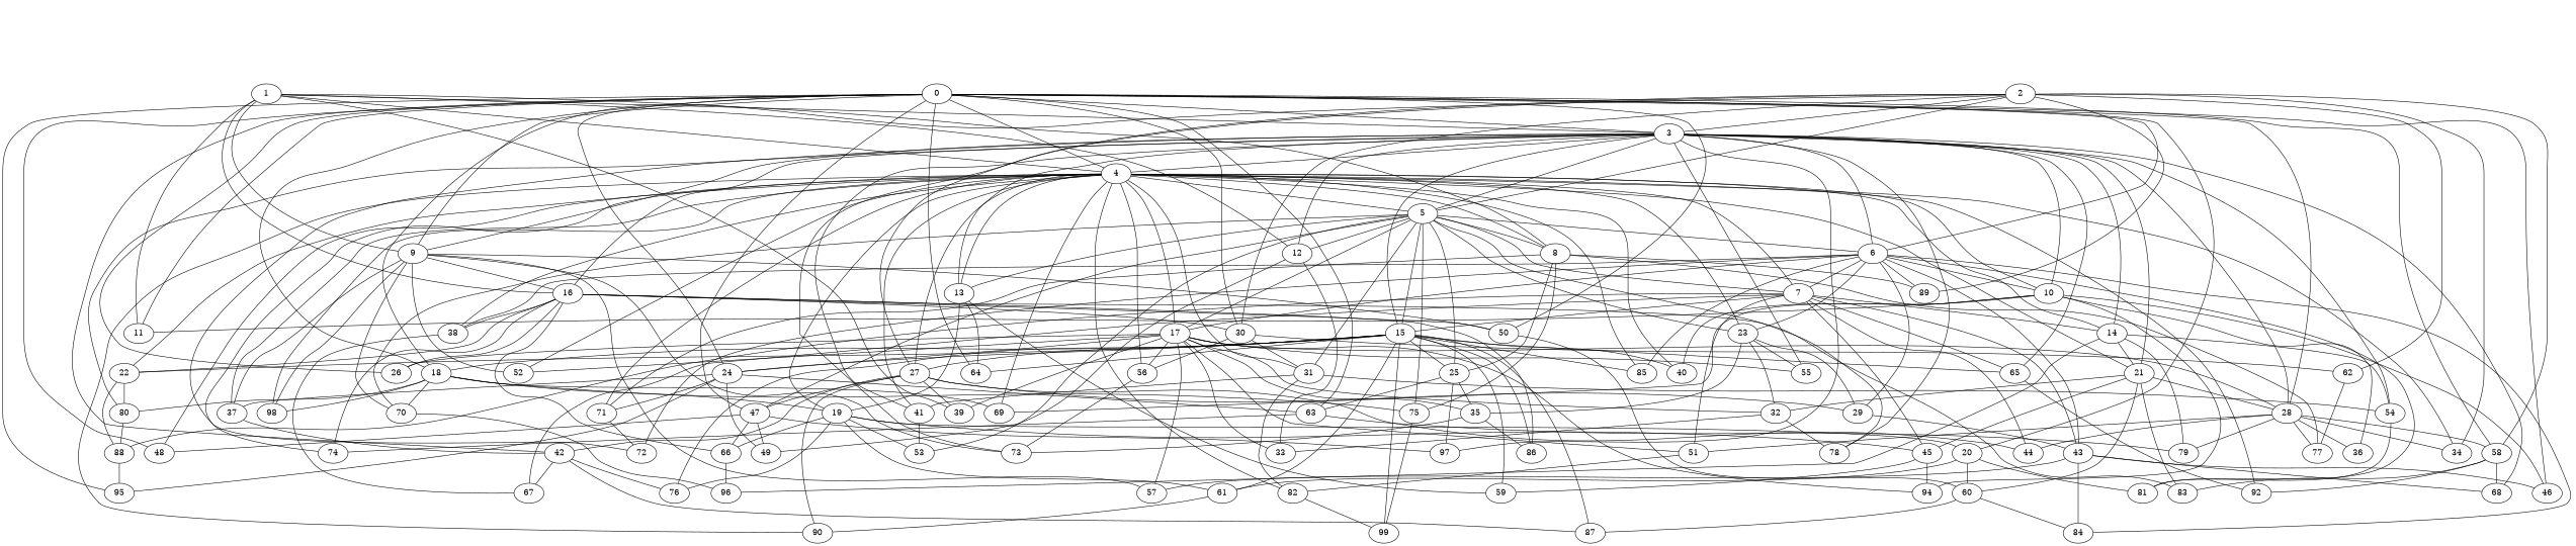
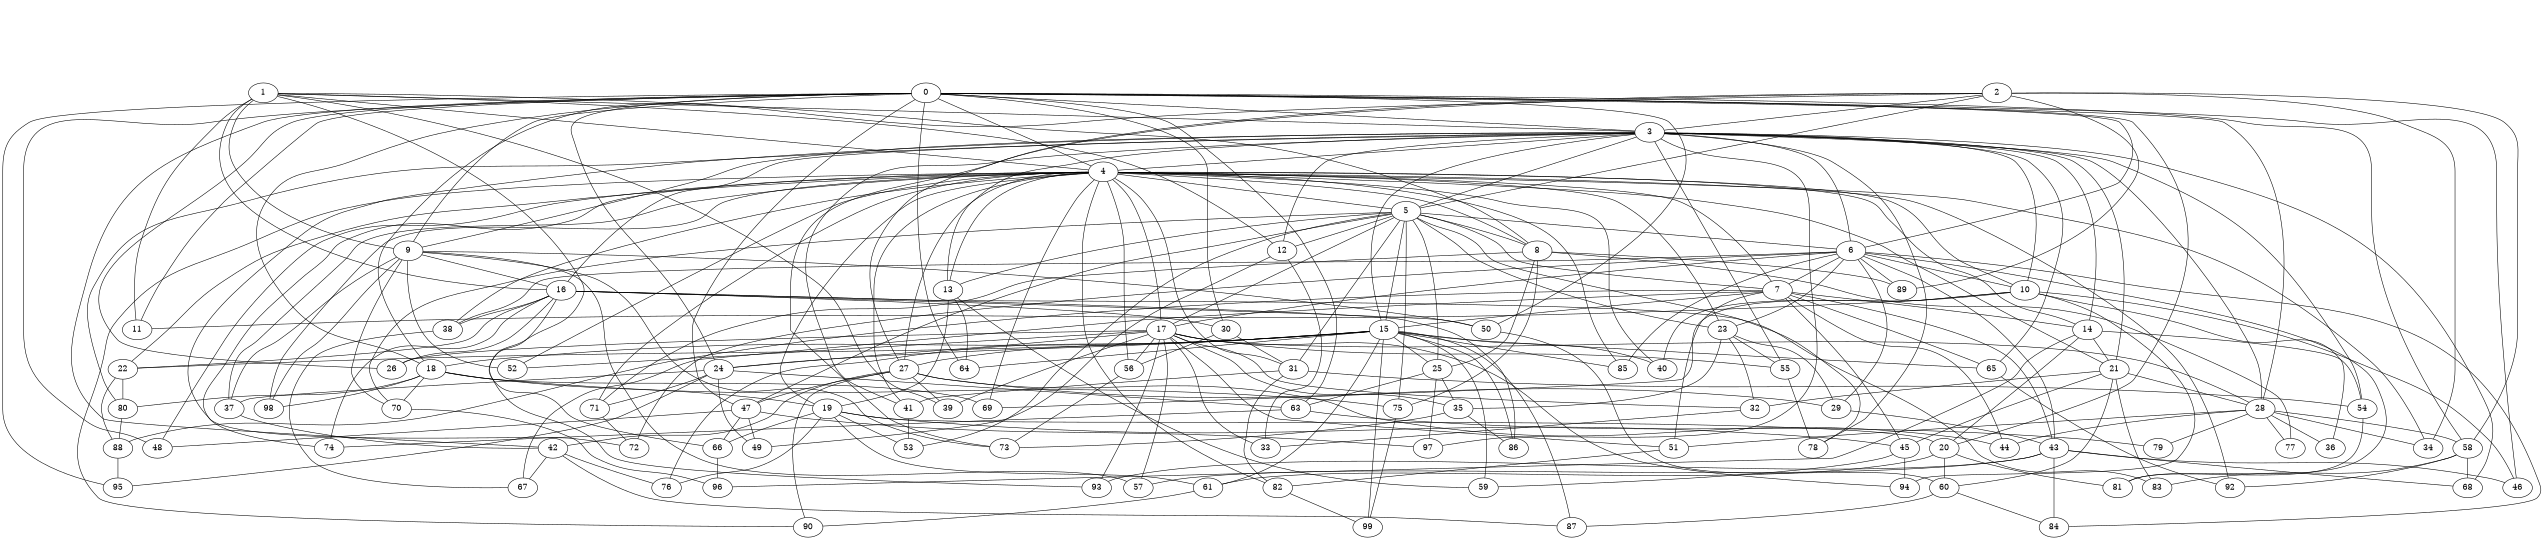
  strict graph {
    edge [is_available=True prob=1.0]
    0
    3
    4
    6
    9
    11
    18
    20
    24
    26
    28
    30
    42
    46
    47
    48
    50
    58
    63
    64
    95
    12
    16
    5
    10
    13
    14
    15
    21
    41
    54
    55
    65
    68
    72
    78
    80
    97
    8
    27
    34
    37
    7
    17
    19
    22
    23
    31
    38
    40
    52
    56
    69
    71
    74
    82
    85
    90
    92
    98
    89
    29
    43
    81
    84
    73
    70
    57
    75
    61
    60
    49
    79
    44
    51
    77
    36
-   62
    67
    76
    87
    66
    83
    1
    39
+   93
    25
    33
    86
    2
    53
    94
    59
    96
    99
    45
    32
    88
    35
    0 -- 3 [prob=0.112867858764]
    0 -- 4 [prob=0.0230424019497]
    0 -- 6
    0 -- 9 [prob=0.25890155786]
    0 -- 11 [prob=0.0800537561282]
    0 -- 18 [prob=0.146488910934]
    0 -- 20
    0 -- 24 [prob=0.803897085168]
    0 -- 26
    0 -- 28
    0 -- 30 [prob=0.641506646543]
    0 -- 42 [prob=0.310456224417]
    0 -- 46
    0 -- 47 [prob=0.14252877993]
    0 -- 48 [prob=0.20193076261]
    0 -- 50 [prob=0.572439303609]
    0 -- 58 [prob=0.646663563405]
    0 -- 63
    0 -- 64 [prob=0.189980215249]
    0 -- 95 [prob=0.97594736579]
    3 -- 4 [prob=0.0585817933259]
    3 -- 6 [prob=0.621711566129]
    3 -- 9
    3 -- 28 [prob=0.130414144578]
    3 -- 12
    3 -- 16 [prob=0.383118981505]
    3 -- 5 [prob=0.658760969066]
    3 -- 10 [prob=0.0497497126076]
    3 -- 13 [prob=0.188082611656]
    3 -- 14
    3 -- 15 [prob=0.978879630344]
    3 -- 21 [prob=0.211586151631]
    3 -- 41 [prob=0.350538779769]
    3 -- 54 [prob=0.636805551061]
    3 -- 55 [prob=0.689609682962]
    3 -- 65 [prob=0.7068879486]
    3 -- 68 [prob=0.740395421164]
    3 -- 72 [prob=0.343133491367]
    3 -- 78 [prob=0.0569090006962]
    3 -- 80 [prob=0.649149482555]
    3 -- 97 [prob=0.796709280723]
    4 -- 48 [prob=0.0711988571149]
    4 -- 5
    4 -- 10 [prob=0.767646254865]
    4 -- 13 [prob=0.534709202927]
    4 -- 14 [prob=0.458111156652]
    4 -- 21 [prob=0.989517620522]
    4 -- 41
    4 -- 8 [prob=0.594936288527]
    4 -- 27 [prob=0.300918745531]
    4 -- 34 [prob=0.577844408062]
    4 -- 37 [prob=0.303181463505]
    4 -- 7 [prob=0.124015581132]
    4 -- 17 [prob=0.0576757974875]
    4 -- 19 [prob=0.280413545233]
    4 -- 22
    4 -- 23 [prob=0.653072179809]
    4 -- 31 [prob=0.565776638136]
    4 -- 38
    4 -- 40 [prob=0.679548084127]
    4 -- 52 [prob=0.814314447342]
    4 -- 56
    4 -- 69
    4 -- 71
    4 -- 74 [prob=0.0795621384792]
    4 -- 82 [prob=0.896564279044]
    4 -- 85 [prob=0.428284093204]
    4 -- 90 [prob=0.18063726078]
    4 -- 92
    4 -- 98 [prob=0.165559318435]
    6 -- 10 [prob=0.690176832806]
    6 -- 72 [prob=0.843949324057]
    6 -- 7 [prob=0.923550076272]
    6 -- 17 [prob=0.585081353478]
    6 -- 23 [prob=0.374709924123]
    6 -- 38 [prob=0.691509621144]
    6 -- 85 [prob=0.665857584145]
    6 -- 89 [prob=0.642581420496]
    6 -- 29 [prob=0.886803665333]
    6 -- 43 [prob=0.998997824126]
    6 -- 81 [prob=0.977063402152]
    6 -- 84 [prob=0.839094022635]
    9 -- 50 [prob=0.330194654404]
    9 -- 16 [prob=0.748188958673]
    9 -- 37 [prob=0.526413054351]
    9 -- 52
    9 -- 98 [prob=0.224385193608]
    9 -- 73 [prob=0.889407596369]
    9 -- 70 [prob=0.0310152123494]
    9 -- 57 [prob=0.965765176272]
    18 -- 80 [prob=0.299895621981]
    18 -- 19 [prob=0.799760459384]
    18 -- 69 [prob=0.112500399357]
    18 -- 98
    18 -- 70 [prob=0.0543454093269]
    18 -- 75 [prob=0.143169719543]
    20 -- 81 [prob=0.786475740481]
    20 -- 61 [prob=0.377907177455]
    20 -- 60 [prob=0.497126093244]
    24 -- 63 [prob=0.68098418093]
    24 -- 95 [prob=0.595391779203]
    24 -- 37
    24 -- 71 [prob=0.276862121168]
    24 -- 49 [prob=0.439739375174]
    28 -- 58
    28 -- 34 [prob=0.0491870797544]
    28 -- 79 [prob=0.0369722341401]
    28 -- 44 [prob=0.575478549495]
    28 -- 51 [prob=0.033655067241]
    28 -- 77 [prob=0.850354616631]
    28 -- 36
    30 -- 31 [prob=0.0612391173826]
    30 -- 56 [prob=0.175144294392]
-   30 -- 62 [prob=0.567918038299]
    42 -- 67
    42 -- 76 [prob=0.329283100645]
    42 -- 87 [prob=0.831267373998]
    47 -- 48 [prob=0.475460225929]
    47 -- 97 [prob=0.371502372298]
    47 -- 49
    47 -- 66 [prob=0.765910749359]
    50 -- 60
    58 -- 68 [prob=0.0178735437583]
    58 -- 92 [prob=0.406712239876]
    58 -- 83 [prob=0.510572437771]
    63 -- 74 [prob=0.481994682338]
    63 -- 79 [prob=0.476452324263]
    12 -- 49 [prob=0.435120935252]
    12 -- 33
    16 -- 26 [prob=0.697926706045]
    16 -- 30 [prob=0.525403806944]
    16 -- 50 [prob=0.716475065922]
    16 -- 22 [prob=0.66736486334]
    16 -- 38
    16 -- 74
    16 -- 66 [prob=0.0774943563066]
    16 -- 83 [prob=0.635832745595]
    16 -- 86 [prob=0.0402944434926]
    5 -- 6 [prob=0.429383492155]
    5 -- 47
    5 -- 12 [prob=0.554814745502]
    5 -- 13 [prob=0.199458916073]
    5 -- 15 [prob=0.472534673147]
    5 -- 78 [prob=0.54161422627]
    5 -- 8 [prob=0.2408849361]
    5 -- 7
    5 -- 17 [prob=0.449790388048]
    5 -- 23
    5 -- 31 [prob=0.4876422888]
    5 -- 70 [prob=0.912496342332]
    5 -- 75 [prob=0.222137283319]
    5 -- 25 [prob=0.539508217853]
    5 -- 53
    10 -- 11
    10 -- 46
    10 -- 40 [prob=0.898561890258]
    10 -- 69 [prob=0.384710337287]
    10 -- 36 [prob=0.666729922299]
    10 -- 94 [prob=0.971064929735]
    13 -- 64 [prob=0.0578213265986]
    13 -- 19
    13 -- 59 [prob=0.138995480154]
-   14 -- 79 [prob=0.529962029657]
+   14 -- 20 [prob=0.529962029657]
    14 -- 21 [prob=0.0618791372293]
    14 -- 54 [prob=0.177272972579]
    14 -- 96 [prob=0.261517190957]
    15 -- 18
    15 -- 24 [prob=0.0320622624803]
    15 -- 64 [prob=0.365721314189]
    15 -- 65 [prob=0.890750419756]
    15 -- 27 [prob=0.254966297554]
    15 -- 22
    15 -- 40 [prob=0.415462262885]
    15 -- 85 [prob=0.242502495546]
    15 -- 61 [prob=0.0672705674578]
    15 -- 76 [prob=0.569087632175]
    15 -- 87
    15 -- 25 [prob=0.440810374641]
    15 -- 86 [prob=0.498622359416]
    15 -- 59
    15 -- 99
    21 -- 28 [prob=0.763991507969]
    21 -- 60
    21 -- 83
    21 -- 45 [prob=0.473394451886]
    21 -- 32 [prob=0.840604664891]
    41 -- 53 [prob=0.220091747735]
    54 -- 81
    65 -- 92 [prob=0.663796731576]
    80 -- 88 [prob=0.858691498385]
    8 -- 71
    8 -- 89 [prob=0.116714482897]
    8 -- 75
    8 -- 77 [prob=0.240755399724]
    8 -- 25 [prob=0.953435921563]
    27 -- 42 [prob=0.831871431594]
    27 -- 47 [prob=0.611972939134]
    27 -- 90 [prob=0.569200628679]
    27 -- 29 [prob=0.329153914206]
    27 -- 44 [prob=0.270876346927]
    27 -- 39 [prob=0.0993026857036]
    37 -- 42 [prob=0.110704894254]
    7 -- 14 [prob=0.270014874997]
    7 -- 15 [prob=0.834289691809]
    7 -- 65 [prob=0.8992392101]
    7 -- 43 [prob=0.797074728788]
    7 -- 44 [prob=0.273190595476]
    7 -- 51 [prob=0.985827296044]
    7 -- 67 [prob=0.317182783948]
    7 -- 45 [prob=0.811413873544]
    7 -- 88
    17 -- 24
    17 -- 26 [prob=0.0950352901625]
    17 -- 28 [prob=0.221025831445]
    17 -- 55 [prob=0.370125583619]
    17 -- 52 [prob=0.372923656031]
    17 -- 56
    17 -- 57 [prob=0.150896713017]
    17 -- 51 [prob=0.702686661124]
    17 -- 39
+   17 -- 93
    17 -- 33
    17 -- 94
    17 -- 32 [prob=0.299842043086]
    17 -- 35 [prob=0.88898916769]
    19 -- 20 [prob=0.242592672296]
    19 -- 61 [prob=0.380953294352]
    19 -- 76 [prob=0.583726285662]
    19 -- 66 [prob=0.809066223529]
    19 -- 53 [prob=0.964789053414]
    19 -- 45
    22 -- 80 [prob=0.100933115057]
    22 -- 88 [prob=0.865595356214]
    23 -- 55 [prob=0.968896747838]
    23 -- 29 [prob=0.944378686151]
    23 -- 32
    23 -- 35
    31 -- 41
    31 -- 54 [prob=0.311887646978]
    31 -- 82
    38 -- 67 [prob=0.068563996277]
    56 -- 73
    71 -- 72 [prob=0.756405278307]
    82 -- 99 [prob=0.293988426181]
    29 -- 43 [prob=0.67019296027]
    43 -- 46 [prob=0.704361191441]
    43 -- 68 [prob=0.72827397929]
    43 -- 84 [prob=0.159025239794]
    43 -- 57 [prob=0.890293440167]
+   43 -- 93 [prob=0.097411111155]
    70 -- 96 [prob=0.182917882737]
    75 -- 99 [prob=0.980971487986]
    61 -- 90 [prob=0.787046082931]
    60 -- 84 [prob=0.31174948567]
    60 -- 87 [prob=0.445197670192]
    51 -- 82 [prob=0.309781250091]
-   62 -- 77
    66 -- 96 [prob=0.799992753037]
    1 -- 3 [prob=0.077088633542]
    1 -- 4
    1 -- 9 [prob=0.696027051958]
    1 -- 11 [prob=0.535507409144]
    1 -- 12 [prob=0.861976693157]
    1 -- 16
    1 -- 8 [prob=0.469328420322]
    1 -- 39
+   1 -- 93 [prob=0.554537811182]
    25 -- 63 [prob=0.668137778162]
    25 -- 97 [prob=0.103222015441]
    25 -- 35 [prob=0.537387199586]
    2 -- 3 [prob=0.0809484552642]
    2 -- 18 [prob=0.0505290280977]
-   2 -- 30 [prob=0.42885033562]
    2 -- 58 [prob=0.129106988236]
    2 -- 5 [prob=0.899722802829]
    2 -- 27
    2 -- 34 [prob=0.481702681632]
    2 -- 89 [prob=0.995615768927]
    2 -- 73
-   2 -- 62 [prob=0.0708335566752]
    45 -- 94 [prob=0.880682914718]
    45 -- 59 [prob=0.239520102208]
-   32 -- 78
+   55 -- 78
    32 -- 33 [prob=0.1364837664]
    88 -- 95 [prob=0.322965354745]
    35 -- 73 [prob=0.647159665204]
    35 -- 86 [prob=0.351779140119]
  }
